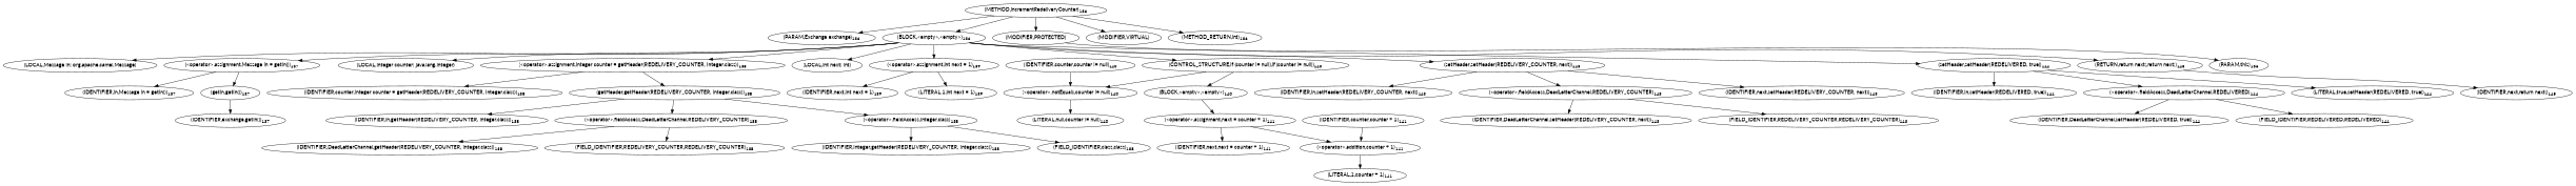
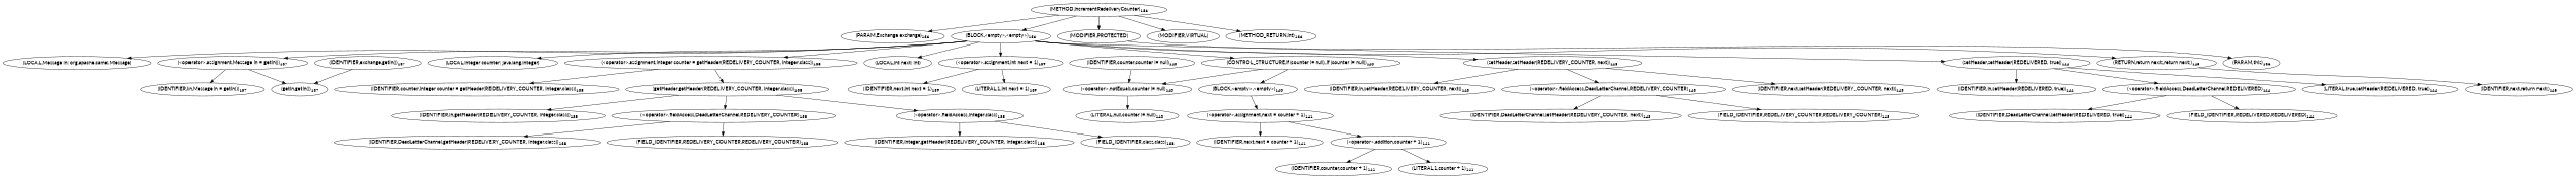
  digraph {
    fontname=Lato
    node [fontname=Lato]
    edge [fontname=Lato]
    n1 [label=<(METHOD,incrementRedeliveryCounter)<SUB>136</SUB>>]
    n2 [label=<(PARAM,Exchange exchange)<SUB>136</SUB>>]
    n3 [label=<(BLOCK,&lt;empty&gt;,&lt;empty&gt;)<SUB>136</SUB>>]
    n4 [label=<(MODIFIER,PROTECTED)>]
    n5 [label=<(MODIFIER,VIRTUAL)>]
    n6 [label=<(METHOD_RETURN,int)<SUB>136</SUB>>]
    n7 [label=<(PARAM,this)<SUB>136</SUB>>]
    n8 [label=<(LOCAL,Message in: org.apache.camel.Message)>]
    n9 [label=<(&lt;operator&gt;.assignment,Message in = getIn())<SUB>137</SUB>>]
    n10 [label=<(LOCAL,Integer counter: java.lang.Integer)>]
    n11 [label=<(&lt;operator&gt;.assignment,Integer counter = getHeader(REDELIVERY_COUNTER, Integer.class))<SUB>138</SUB>>]
    n12 [label=<(LOCAL,int next: int)>]
    n13 [label=<(&lt;operator&gt;.assignment,int next = 1)<SUB>139</SUB>>]
    n14 [label=<(CONTROL_STRUCTURE,if (counter != null),if (counter != null))<SUB>140</SUB>>]
    n15 [label=<(setHeader,setHeader(REDELIVERY_COUNTER, next))<SUB>143</SUB>>]
    n16 [label=<(setHeader,setHeader(REDELIVERED, true))<SUB>144</SUB>>]
    n17 [label=<(RETURN,return next;,return next;)<SUB>145</SUB>>]
    n18 [label=<(IDENTIFIER,in,Message in = getIn())<SUB>137</SUB>>]
    n19 [label=<(getIn,getIn())<SUB>137</SUB>>]
    n20 [label=<(IDENTIFIER,counter,Integer counter = getHeader(REDELIVERY_COUNTER, Integer.class))<SUB>138</SUB>>]
    n21 [label=<(getHeader,getHeader(REDELIVERY_COUNTER, Integer.class))<SUB>138</SUB>>]
    n22 [label=<(IDENTIFIER,next,int next = 1)<SUB>139</SUB>>]
    n23 [label=<(LITERAL,1,int next = 1)<SUB>139</SUB>>]
    n24 [label=<(&lt;operator&gt;.notEquals,counter != null)<SUB>140</SUB>>]
    n25 [label=<(BLOCK,&lt;empty&gt;,&lt;empty&gt;)<SUB>140</SUB>>]
    n26 [label=<(IDENTIFIER,in,setHeader(REDELIVERY_COUNTER, next))<SUB>143</SUB>>]
    n27 [label=<(&lt;operator&gt;.fieldAccess,DeadLetterChannel.REDELIVERY_COUNTER)<SUB>143</SUB>>]
    n28 [label=<(IDENTIFIER,next,setHeader(REDELIVERY_COUNTER, next))<SUB>143</SUB>>]
    n29 [label=<(IDENTIFIER,in,setHeader(REDELIVERED, true))<SUB>144</SUB>>]
    n30 [label=<(&lt;operator&gt;.fieldAccess,DeadLetterChannel.REDELIVERED)<SUB>144</SUB>>]
    n31 [label=<(LITERAL,true,setHeader(REDELIVERED, true))<SUB>144</SUB>>]
    n32 [label=<(IDENTIFIER,next,return next;)<SUB>145</SUB>>]
    n33 [label=<(IDENTIFIER,exchange,getIn())<SUB>137</SUB>>]
    n34 [label=<(IDENTIFIER,in,getHeader(REDELIVERY_COUNTER, Integer.class))<SUB>138</SUB>>]
    n35 [label=<(&lt;operator&gt;.fieldAccess,DeadLetterChannel.REDELIVERY_COUNTER)<SUB>138</SUB>>]
    n36 [label=<(&lt;operator&gt;.fieldAccess,Integer.class)<SUB>138</SUB>>]
    n37 [label=<(IDENTIFIER,DeadLetterChannel,getHeader(REDELIVERY_COUNTER, Integer.class))<SUB>138</SUB>>]
    n38 [label=<(FIELD_IDENTIFIER,REDELIVERY_COUNTER,REDELIVERY_COUNTER)<SUB>138</SUB>>]
    n39 [label=<(IDENTIFIER,Integer,getHeader(REDELIVERY_COUNTER, Integer.class))<SUB>138</SUB>>]
    n40 [label=<(FIELD_IDENTIFIER,class,class)<SUB>138</SUB>>]
    n41 [label=<(LITERAL,null,counter != null)<SUB>140</SUB>>]
    n42 [label=<(&lt;operator&gt;.assignment,next = counter + 1)<SUB>141</SUB>>]
    n43 [label=<(IDENTIFIER,counter,counter != null)<SUB>140</SUB>>]
    n44 [label=<(IDENTIFIER,next,next = counter + 1)<SUB>141</SUB>>]
    n45 [label=<(&lt;operator&gt;.addition,counter + 1)<SUB>141</SUB>>]
    n46 [label=<(IDENTIFIER,counter,counter + 1)<SUB>141</SUB>>]
    n47 [label=<(LITERAL,1,counter + 1)<SUB>141</SUB>>]
    n48 [label=<(IDENTIFIER,DeadLetterChannel,setHeader(REDELIVERY_COUNTER, next))<SUB>143</SUB>>]
    n49 [label=<(FIELD_IDENTIFIER,REDELIVERY_COUNTER,REDELIVERY_COUNTER)<SUB>143</SUB>>]
    n50 [label=<(IDENTIFIER,DeadLetterChannel,setHeader(REDELIVERED, true))<SUB>144</SUB>>]
    n51 [label=<(FIELD_IDENTIFIER,REDELIVERED,REDELIVERED)<SUB>144</SUB>>]
    n1 -> n2
    n1 -> n3
    n1 -> n4
    n1 -> n5
    n1 -> n6
    n3 -> n8
    n3 -> n9
    n3 -> n10
    n3 -> n11
    n3 -> n12
    n3 -> n13
    n3 -> n14
    n3 -> n15
    n3 -> n16
    n3 -> n17
    n4 -> n7
    n9 -> n18
    n9 -> n19
    n11 -> n20
    n11 -> n21
    n13 -> n22
    n13 -> n23
    n14 -> n24
    n14 -> n25
    n15 -> n26
    n15 -> n27
    n15 -> n28
    n16 -> n29
    n16 -> n30
    n16 -> n31
    n17 -> n32
-   n19 -> n33
+   n33 -> n19
    n21 -> n34
    n21 -> n35
    n21 -> n36
    n24 -> n41
    n25 -> n42
    n27 -> n48
    n27 -> n49
    n30 -> n50
    n30 -> n51
    n35 -> n37
    n35 -> n38
    n36 -> n39
    n36 -> n40
    n42 -> n44
    n42 -> n45
    n43 -> n24
-   n46 -> n45
+   n45 -> n46
    n45 -> n47
  }
